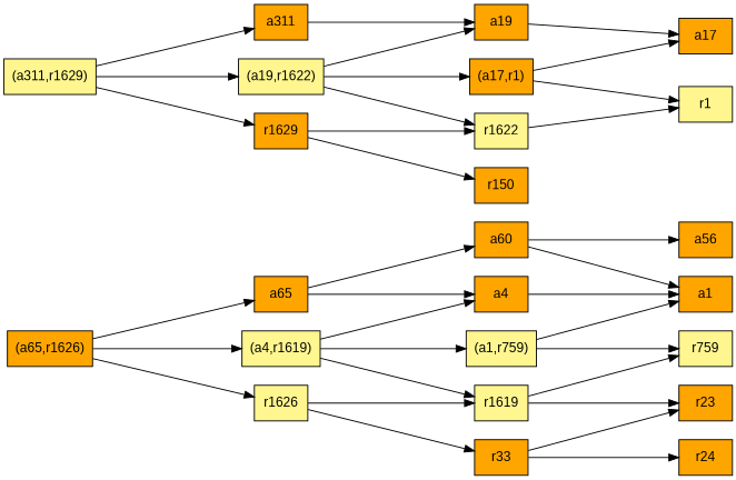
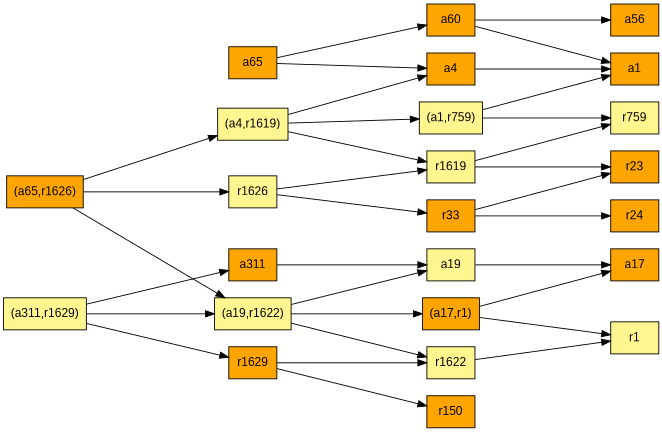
  digraph {
    fontname="Liberation Sans"
    rankdir=LR
    ranksep=2.0
    node [fillcolor=orange fontname="Liberation Sans" shape=record style=filled]
    edge [fontname="Liberation Sans"]
    n1 [fillcolor=khaki1 label="{r1619}"]
    n2 [fillcolor=khaki1 label="{r759}"]
    n3 [label="{r23}"]
    n4 [label="{a311}"]
-   n5 [label="{a19}"]
+   n5 [fillcolor=khaki1 label="{a19}"]
    n6 [label="{a17}"]
    n7 [label="{a56}"]
    n8 [label="{a65}"]
    n9 [label="{a60}"]
    n10 [label="{a4}"]
    n11 [label="{a1}"]
    n12 [fillcolor=khaki1 label="{r1626}"]
    n13 [label="{r33}"]
    n14 [label="{r24}"]
    n15 [label="{r150}"]
    n16 [fillcolor=khaki1 label="{(a311,r1629)}"]
    n17 [label="{r1629}"]
    n18 [fillcolor=khaki1 label="{(a19,r1622)}"]
    n19 [fillcolor=khaki1 label="{r1622}"]
    n20 [label="{(a17,r1)}"]
    n21 [fillcolor=khaki1 label="{r1}"]
    n22 [fillcolor=khaki1 label="{(a1,r759)}"]
    n23 [fillcolor=khaki1 label="{(a4,r1619)}"]
    n24 [label="{(a65,r1626)}"]
    n1 -> n2
    n1 -> n3
    n4 -> n5
    n5 -> n6
    n8 -> n9
    n8 -> n10
    n9 -> n7
    n9 -> n11
    n10 -> n11
    n12 -> n1
    n12 -> n13
    n13 -> n3
    n13 -> n14
    n16 -> n4
    n16 -> n17
    n16 -> n18
    n17 -> n15
    n17 -> n19
    n18 -> n5
    n18 -> n19
    n18 -> n20
    n19 -> n21
    n20 -> n6
    n20 -> n21
    n22 -> n2
    n22 -> n11
    n23 -> n1
    n23 -> n10
    n23 -> n22
-   n24 -> n8
+   n24 -> n18
    n24 -> n12
    n24 -> n23
  }
